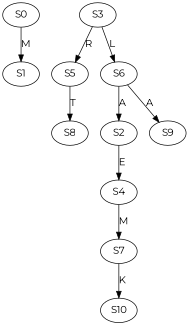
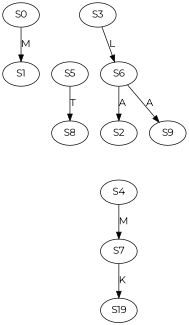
  strict digraph {
    fontname=Montserrat
    node [fontname=Montserrat]
    edge [fontname=Montserrat]
    S0
    S1
    S2
    S4
    S3
    S5
    S6
    S7
    S8
    S9
-   S10
+   S10 [label=S19]
    S0 -> S1 [label=M]
-   S2 -> S4 [label=E]
    S4 -> S7 [label=M]
-   S3 -> S5 [label=R]
    S3 -> S6 [label=L]
    S5 -> S8 [label=T]
    S6 -> S2 [label=A]
    S6 -> S9 [label=A]
    S7 -> S10 [label=K]
  }
